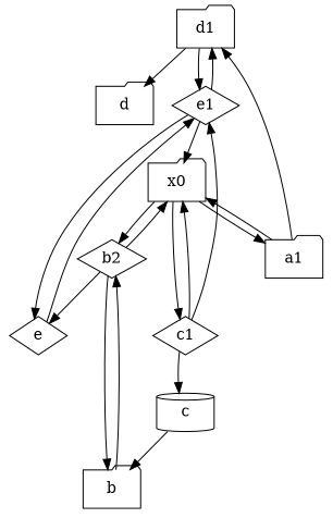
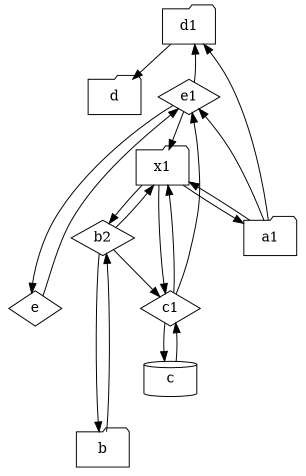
  digraph {
    node [shape=folder]
    d1
    d
    e1 [shape=diamond]
-   x0
+   x0 [label=x1]
    e [shape=diamond]
    n6 [label=b2 shape=diamond]
    c1 [shape=diamond]
    a1
    b
    c [shape=cylinder]
    d1 -> d
-   d1 -> e1
+   a1 -> e1
    e1 -> d1
    e1 -> x0
    e1 -> e
    x0 -> n6
    x0 -> c1
    x0 -> a1
    e -> e1
    n6 -> x0
-   n6 -> e
+   n6 -> c1
    n6 -> b
    c1 -> e1
    c1 -> x0
    c1 -> c
    a1 -> d1
    a1 -> x0
    b -> n6
-   c -> b
+   c -> c1
  }
